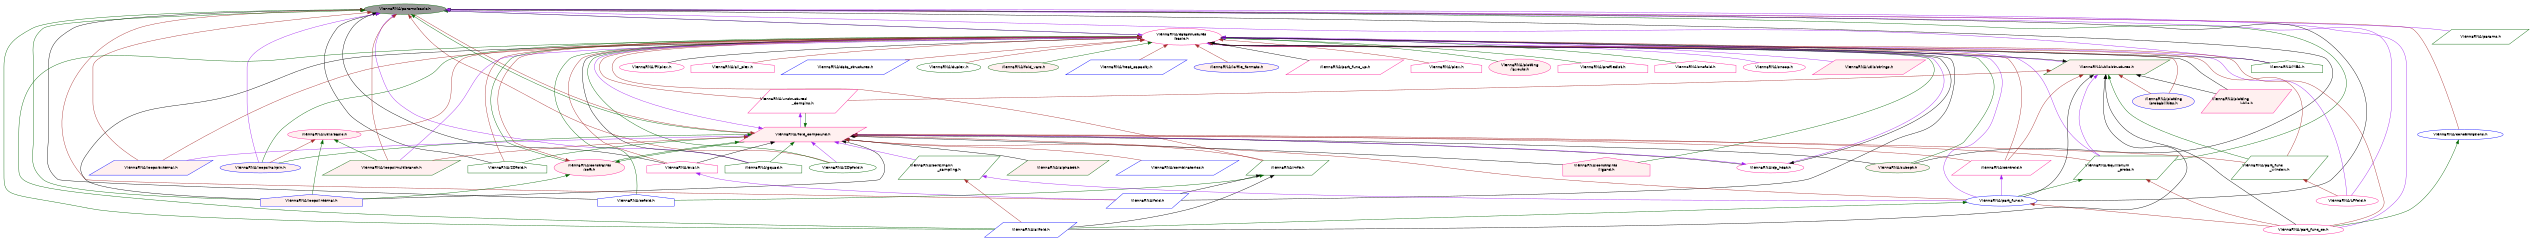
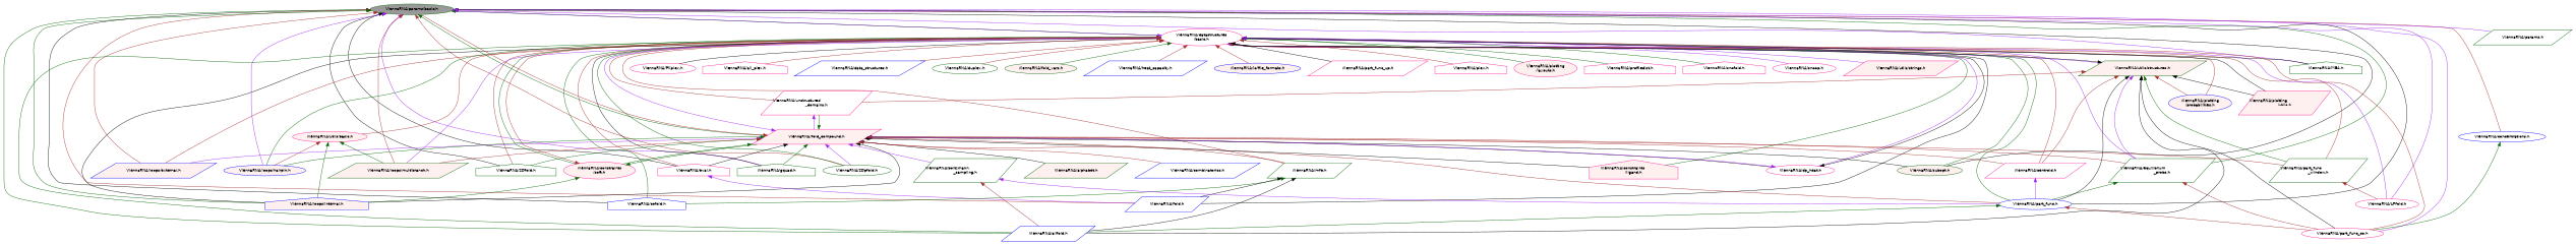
  digraph {
    node [color=deeppink fillcolor=white fontname=Helvetica fontsize=10 shape=parallelogram style=filled]
    edge [color=brown dir=back fontname=Helvetica fontsize=10 labelfontname=Helvetica labelfontsize=10 style=solid]
    n1 [color=darkgreen fillcolor=grey60 fontcolor=black height=0.2 label="ViennaRNA/params/basic.h" shape=ellipse width=0.4]
    n2 [color=darkgreen height=0.2 label="ViennaRNA/2Dfold.h" shape=house width=0.4]
    n3 [color=darkgreen height=0.2 label="ViennaRNA/2Dpfold.h" shape=ellipse width=0.4]
    n4 [height=0.2 label="ViennaRNA/LPfold.h" shape=ellipse width=0.4]
    n5 [color=darkgreen height=0.2 label="ViennaRNA/MEA.h" shape=house width=0.4]
    n6 [color=blue height=0.2 label="ViennaRNA/alifold.h" width=0.4]
    n7 [color=blue height=0.2 label="ViennaRNA/cofold.h" shape=house width=0.4]
    n8 [color=blue height=0.2 label="ViennaRNA/concentrations.h" shape=ellipse width=0.4]
    n9 [height=0.2 label="ViennaRNA/part_func_co.h" shape=ellipse width=0.4]
    n10 [height=0.2 label="ViennaRNA/datastructures\l/basic.h" shape=ellipse width=0.4]
    n11 [color=blue height=0.2 label="ViennaRNA/part_func.h" shape=ellipse width=0.4]
    n12 [fillcolor="#FFF0F0" height=0.2 label="ViennaRNA/fold_compound.h" width=0.4]
    n13 [color=darkgreen height=0.2 label="ViennaRNA/equilibrium\l_probs.h" width=0.4]
    n14 [height=0.2 label="ViennaRNA/eval.h" shape=house width=0.4]
    n15 [color=blue height=0.2 label="ViennaRNA/fold.h" width=0.4]
    n16 [color=darkgreen height=0.2 label="ViennaRNA/gquad.h" shape=house width=0.4]
    n17 [color=blue fillcolor="#FFF0F0" height=0.2 label="ViennaRNA/loops/external.h" width=0.4]
    n18 [color=blue fillcolor="#FFF0F0" height=0.2 label="ViennaRNA/loops/hairpin.h" shape=ellipse width=0.4]
    n19 [color=blue fillcolor="#FFF0F0" height=0.2 label="ViennaRNA/loops/internal.h" shape=house width=0.4]
    n20 [color=darkgreen fillcolor="#FFF0F0" height=0.2 label="ViennaRNA/loops/multibranch.h" width=0.4]
    n21 [color=darkgreen fillcolor="#FFF0F0" height=0.2 label="ViennaRNA/subopt.h" shape=ellipse width=0.4]
    n22 [color=darkgreen height=0.2 label="ViennaRNA/params.h" width=0.4]
    n23 [height=0.2 label="ViennaRNA/PKplex.h" shape=ellipse width=0.4]
    n24 [height=0.2 label="ViennaRNA/ali_plex.h" shape=house width=0.4]
    n25 [height=0.2 label="ViennaRNA/centroid.h" width=0.4]
    n26 [fillcolor="#FFF0F0" height=0.2 label="ViennaRNA/constraints\l/ligand.h" shape=house width=0.4]
    n27 [fillcolor="#FFF0F0" height=0.2 label="ViennaRNA/constraints\l/soft.h" shape=ellipse width=0.4]
    n28 [height=0.2 label="ViennaRNA/dp_heat.h" shape=ellipse width=0.4]
    n29 [color=darkgreen height=0.2 label="ViennaRNA/mfe.h" width=0.4]
    n30 [color=darkgreen height=0.2 label="ViennaRNA/part_func\l_window.h" width=0.4]
    n31 [height=0.2 label="ViennaRNA/unstructured\l_domains.h" width=0.4]
    n32 [color=blue height=0.2 label="ViennaRNA/data_structures.h" width=0.4]
    n33 [color=darkgreen height=0.2 label="ViennaRNA/duplex.h" shape=ellipse width=0.4]
    n34 [color=darkgreen fillcolor="#FFF0F0" height=0.2 label="ViennaRNA/fold_vars.h" shape=ellipse width=0.4]
    n35 [color=blue height=0.2 label="ViennaRNA/heat_capacity.h" width=0.4]
    n36 [color=blue fillcolor="#FFF0F0" height=0.2 label="ViennaRNA/io/file_formats.h" shape=ellipse width=0.4]
    n37 [height=0.2 label="ViennaRNA/part_func_up.h" width=0.4]
    n38 [height=0.2 label="ViennaRNA/plex.h" shape=house width=0.4]
    n39 [fillcolor="#FFF0F0" height=0.2 label="ViennaRNA/plotting\l/layouts.h" shape=ellipse width=0.4]
    n40 [color=blue fillcolor="#FFF0F0" height=0.2 label="ViennaRNA/plotting\l/probabilities.h" shape=ellipse width=0.4]
    n41 [fillcolor="#FFF0F0" height=0.2 label="ViennaRNA/plotting\l/utils.h" width=0.4]
    n42 [height=0.2 label="ViennaRNA/profiledist.h" shape=house width=0.4]
    n43 [height=0.2 label="ViennaRNA/snofold.h" shape=house width=0.4]
    n44 [height=0.2 label="ViennaRNA/snoop.h" shape=ellipse width=0.4]
    n45 [fillcolor="#FFF0F0" height=0.2 label="ViennaRNA/utils/basic.h" shape=ellipse width=0.4]
    n46 [fillcolor="#FFF0F0" height=0.2 label="ViennaRNA/utils/strings.h" width=0.4]
    n47 [color=darkgreen fillcolor="#FFF0F0" height=0.2 label="ViennaRNA/utils/structures.h" width=0.4]
    n48 [color=darkgreen fillcolor="#FFF0F0" height=0.2 label="ViennaRNA/alphabet.h" width=0.4]
    n49 [color=darkgreen height=0.2 label="ViennaRNA/boltzmann\l_sampling.h" width=0.4]
    n50 [color=blue height=0.2 label="ViennaRNA/combinatorics.h" width=0.4]
    n1 -> n2 [color=black]
    n1 -> n3
    n1 -> n4 [color=purple]
    n1 -> n5 [color=purple]
    n1 -> n6 [color=darkgreen]
    n1 -> n7 [color=black]
    n1 -> n8
    n1 -> n9 [color=purple]
    n1 -> n10 [color=darkgreen]
    n1 -> n11 [color=black]
    n1 -> n12 [color=darkgreen]
    n1 -> n13 [color=darkgreen]
    n1 -> n14 [color=black]
    n1 -> n15
    n1 -> n16 [color=purple]
    n1 -> n17
    n1 -> n18 [color=purple]
    n1 -> n19 [color=darkgreen]
    n1 -> n20
    n1 -> n21 [color=black]
    n1 -> n22 [color=purple]
    n8 -> n9 [color=darkgreen]
    n10 -> n1 [color=purple]
    n10 -> n2
    n10 -> n3 [color=darkgreen]
    n10 -> n4 [color=purple]
    n10 -> n5 [color=black]
    n10 -> n6 [color=darkgreen]
    n10 -> n7 [color=darkgreen]
    n10 -> n9
-   n10 -> n11 [color=purple]
+   n10 -> n11 [color=darkgreen]
    n10 -> n13 [color=purple]
    n10 -> n14
    n10 -> n15 [color=black]
    n10 -> n16 [color=black]
    n10 -> n17
    n10 -> n18 [color=darkgreen]
    n10 -> n19 [color=black]
    n10 -> n20 [color=purple]
    n10 -> n21 [color=darkgreen]
    n10 -> n23 [color=black]
    n10 -> n24
    n10 -> n25
    n10 -> n26 [color=darkgreen]
    n10 -> n27 [color=darkgreen]
    n10 -> n28 [color=purple]
    n10 -> n29
    n10 -> n30
    n10 -> n31
    n10 -> n32
    n10 -> n33
    n10 -> n34 [color=darkgreen]
    n10 -> n35
    n10 -> n36
    n10 -> n37 [color=black]
    n10 -> n38
    n10 -> n39 [color=darkgreen]
    n10 -> n40
    n10 -> n41 [color=black]
    n10 -> n42 [color=darkgreen]
    n10 -> n43 [color=darkgreen]
    n10 -> n44 [color=purple]
    n10 -> n45
    n10 -> n46 [color=purple]
    n10 -> n47 [color=purple]
    n11 -> n6 [color=darkgreen]
    n11 -> n9
    n12 -> n1
    n12 -> n2 [color=darkgreen]
    n12 -> n3 [color=purple]
    n12 -> n10 [color=purple]
    n12 -> n11
    n12 -> n13
    n12 -> n14 [color=black]
    n12 -> n16 [color=darkgreen]
    n12 -> n17 [color=purple]
    n12 -> n18 [color=darkgreen]
    n12 -> n19 [color=black]
    n12 -> n20
    n12 -> n21 [color=black]
    n12 -> n25
    n12 -> n26 [color=black]
    n12 -> n27 [color=darkgreen]
    n12 -> n28 [color=black]
    n12 -> n29
    n12 -> n30
    n12 -> n31 [color=darkgreen]
    n12 -> n48 [color=black]
    n12 -> n49 [color=purple]
    n12 -> n50
    n13 -> n9
    n13 -> n11 [color=darkgreen]
    n14 -> n15 [color=purple]
    n25 -> n11 [color=purple]
    n27 -> n10
    n27 -> n12 [color=darkgreen]
    n27 -> n19 [color=darkgreen]
    n28 -> n10 [color=black]
    n28 -> n12 [color=purple]
    n29 -> n6 [color=black]
    n29 -> n7 [color=darkgreen]
    n29 -> n15 [color=black]
    n30 -> n4
    n31 -> n12 [color=purple]
    n45 -> n18
    n45 -> n19 [color=darkgreen]
    n45 -> n20 [color=darkgreen]
    n47 -> n6 [color=black]
    n47 -> n9 [color=black]
    n47 -> n10 [color=black]
    n47 -> n11 [color=black]
    n47 -> n13 [color=purple]
    n47 -> n25
    n47 -> n30 [color=darkgreen]
    n47 -> n31
    n47 -> n40
    n47 -> n41 [color=black]
    n49 -> n6
    n49 -> n11 [color=purple]
  }
